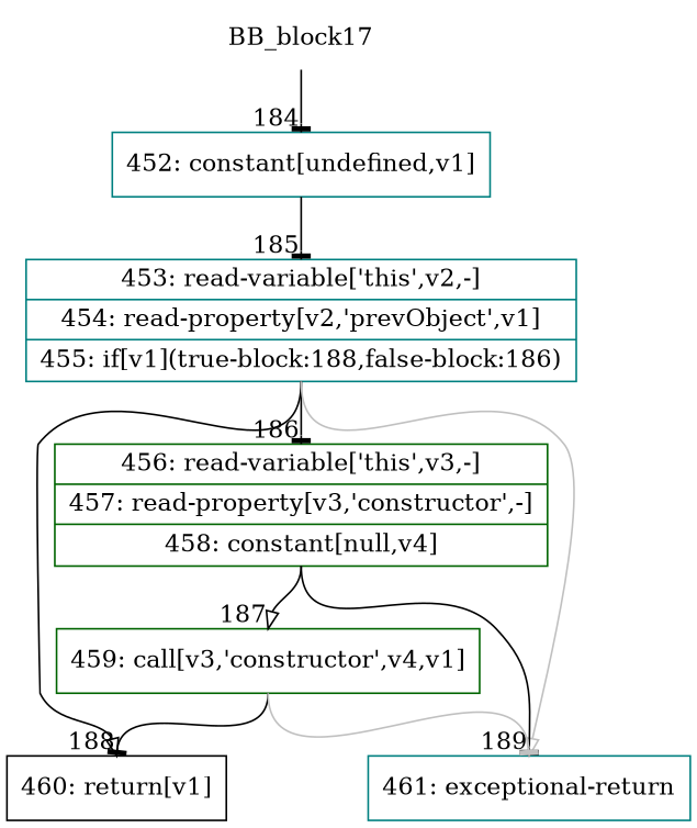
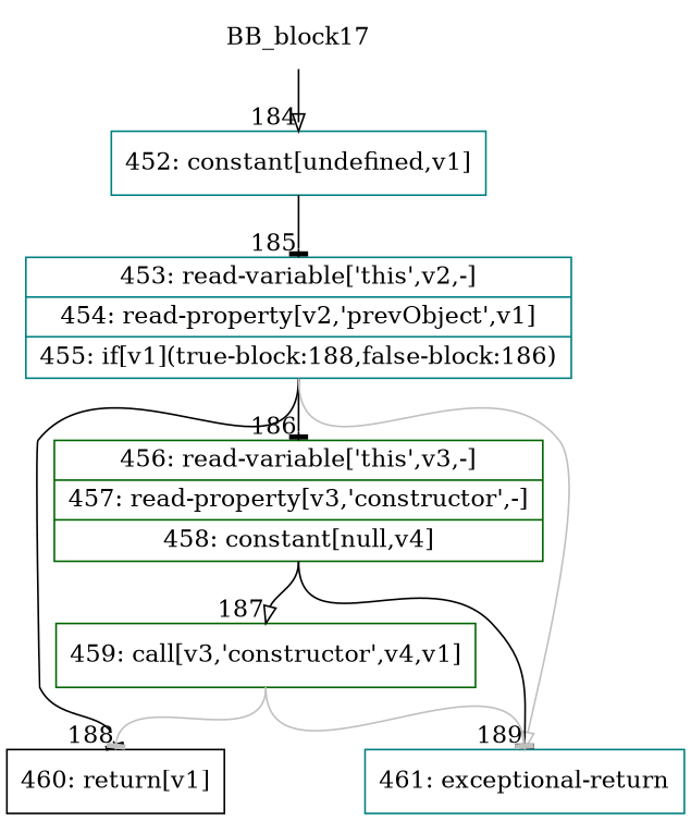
  digraph {
    rankdir=TD
    node [color=darkgreen shape=record]
    edge [arrowhead=tee headport=n tailport=s]
    n1 [label=BB_block17 shape=none]
    n2 [color=teal label="{452: constant[undefined,v1]}"]
    n3 [color=teal label="{453: read-variable['this',v2,-]|454: read-property[v2,'prevObject',v1]|455: if[v1](true-block:188,false-block:186)}"]
    n4 [color=black label="{460: return[v1]}"]
    n5 [label="{456: read-variable['this',v3,-]|457: read-property[v3,'constructor',-]|458: constant[null,v4]}"]
    n6 [color=teal label="{461: exceptional-return}"]
    n7 [label="{459: call[v3,'constructor',v4,v1]}"]
-   n1 -> n2 [headlabel="    184"]
+   n1 -> n2 [arrowhead=onormal headlabel="    184"]
    n2 -> n3 [headlabel="      185"]
-   n3 -> n4 [arrowhead=onormal headlabel="      188"]
+   n3 -> n4 [headlabel="      188"]
    n3 -> n5 [headlabel="      186"]
    n3 -> n6 [arrowhead=onormal color=gray headlabel="      189"]
    n5 -> n6 [color=black]
    n5 -> n7 [arrowhead=onormal headlabel="      187"]
-   n7 -> n4
+   n7 -> n4 [color=gray]
    n7 -> n6 [color=gray]
  }
